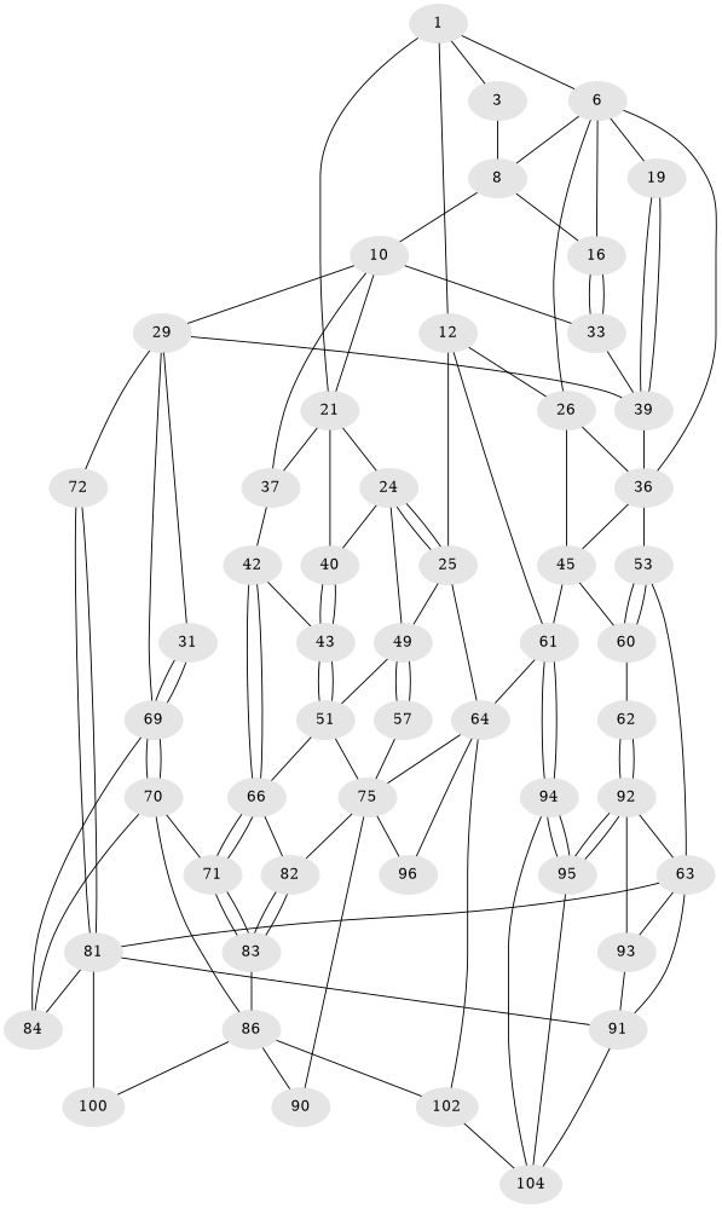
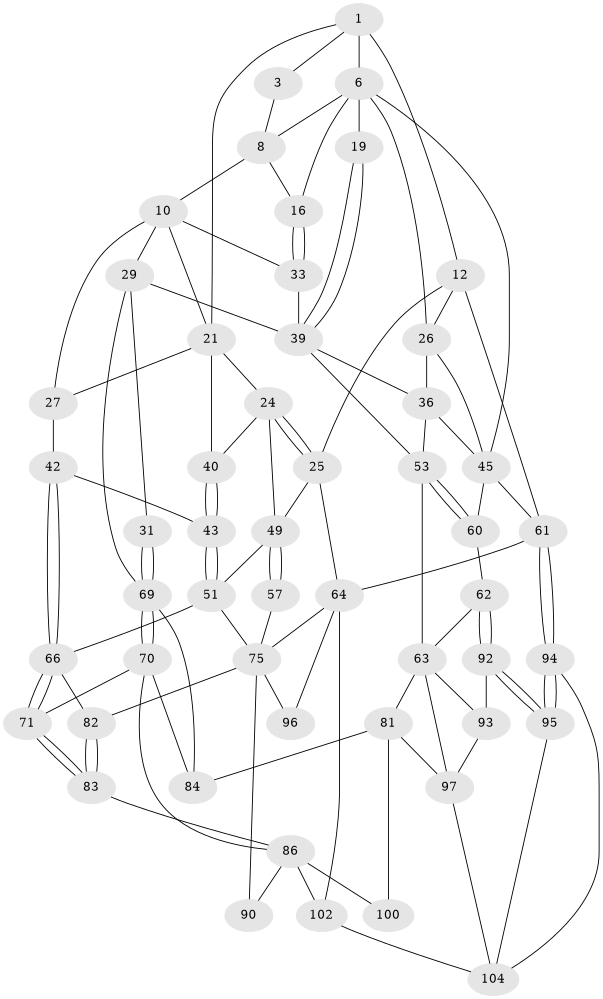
  graph {
    node [color=gray90 style=filled]
    1 [super="+2+5"]
    3 [super="+4"]
    6 [super="+7+17"]
    12 [super="+13"]
    21 [super="+22"]
    8 [super="+9"]
    16
    19
    26 [super="+39"]
    36 [super="+37"]
    25 [super="+48"]
    61
-   27 [super="+32" label=37]
+   27 [super="+32"]
    24 [super="+41"]
    40
    10 [super="+28+11"]
    29 [super="+30+56"]
    33 [super="+34"]
    n19 [label=39 super="+38"]
    45 [super="+59"]
    53 [super="+54"]
    42
    31
    69 [super="+74"]
-   72
    64 [super="+65"]
    49 [super="+50"]
    94
    75 [super="+76"]
    96
    102
    43
    51 [super="+68"]
    57
    60
    66 [super="+67"]
    70 [super="+85"]
    84
    81 [super="+88"]
    63 [super="+79"]
    71
    82
    62
    90
    93
-   97 [super="+99" label=91]
+   97 [super="+99"]
    92
    95
    104 [super="+105"]
    100
    83
    86 [super="+87+101"]
    1 -- 3
    1 -- 6
    1 -- 12 [weight=2]
    1 -- 21
    3 -- 8
    6 -- 8
    6 -- 16
    6 -- 19 [weight=2]
    6 -- 26
-   6 -- 36
+   6 -- 45
    12 -- 26
    12 -- 25
    12 -- 61
    21 -- 27
    21 -- 24
    21 -- 40
    8 -- 16
    8 -- 10
    16 -- 33
    16 -- 33
    19 -- n19
    19 -- n19
    26 -- 36
    26 -- 45
    36 -- 45
    36 -- 53
    25 -- 64
    25 -- 49
    61 -- 64
    61 -- 94
    61 -- 94
    27 -- 42
    24 -- 25
    24 -- 25
    24 -- 40
    24 -- 49
    40 -- 43
    40 -- 43
    10 -- 21
    10 -- 27
    10 -- 29
    10 -- 33
    29 -- n19
    29 -- 31
    29 -- 69
-   29 -- 72 [weight=2]
    33 -- n19 [weight=2]
    n19 -- 36
+   n19 -- 53 [weight=2]
    45 -- 61
    45 -- 60
    53 -- 60
    53 -- 60
    53 -- 63
    42 -- 43
    42 -- 66
    42 -- 66
    31 -- 69
    31 -- 69
    69 -- 70
    69 -- 70
    69 -- 84
-   72 -- 81
-   72 -- 81
    64 -- 75
    64 -- 96
    64 -- 102
    49 -- 51
    49 -- 57 [weight=2]
    49 -- 57
    94 -- 95
    94 -- 95
    94 -- 104
    75 -- 96 [weight=2]
    75 -- 82
    75 -- 90
    102 -- 104
    43 -- 51
    43 -- 51
    51 -- 75
    51 -- 66
    57 -- 75
    60 -- 62
    66 -- 71
    66 -- 71
    66 -- 82
    70 -- 84
    70 -- 71
    70 -- 86
    81 -- 84
    81 -- 97
    81 -- 100 [weight=2]
    63 -- 81
    63 -- 93
    63 -- 97
    71 -- 83
    71 -- 83
    82 -- 83
    82 -- 83
-   92 -- 63
+   62 -- 63
    62 -- 92
    62 -- 92
    93 -- 97
    97 -- 104
    92 -- 93
    92 -- 95
    92 -- 95
    95 -- 104
    83 -- 86
    86 -- 102
    86 -- 90
    86 -- 100
  }
